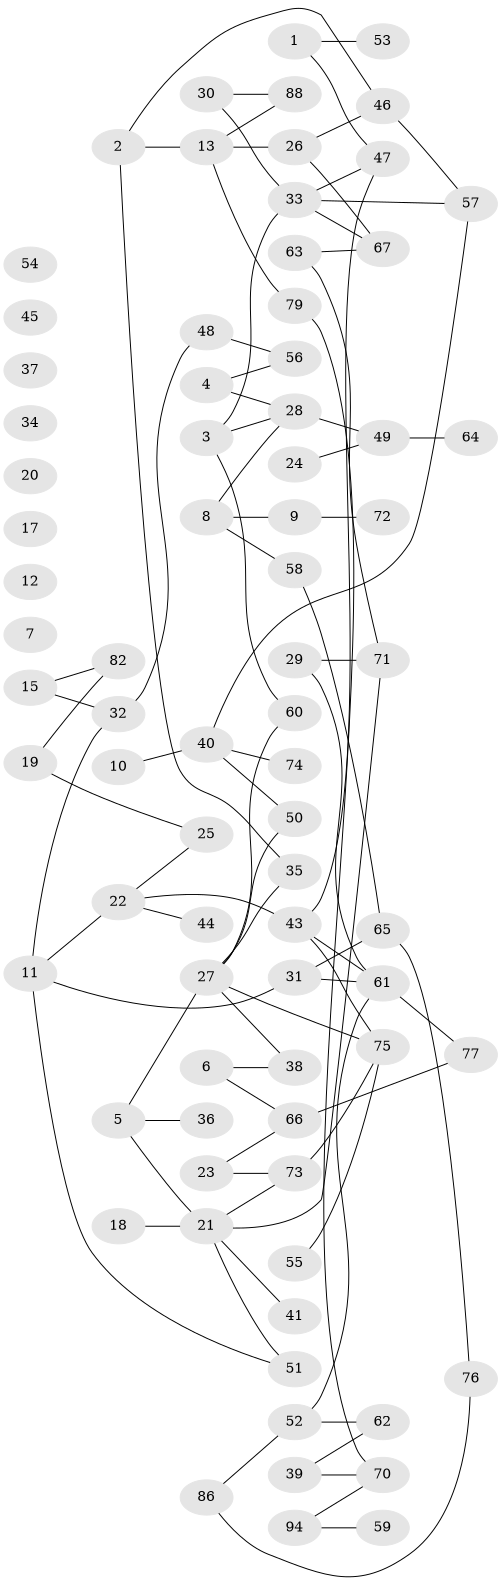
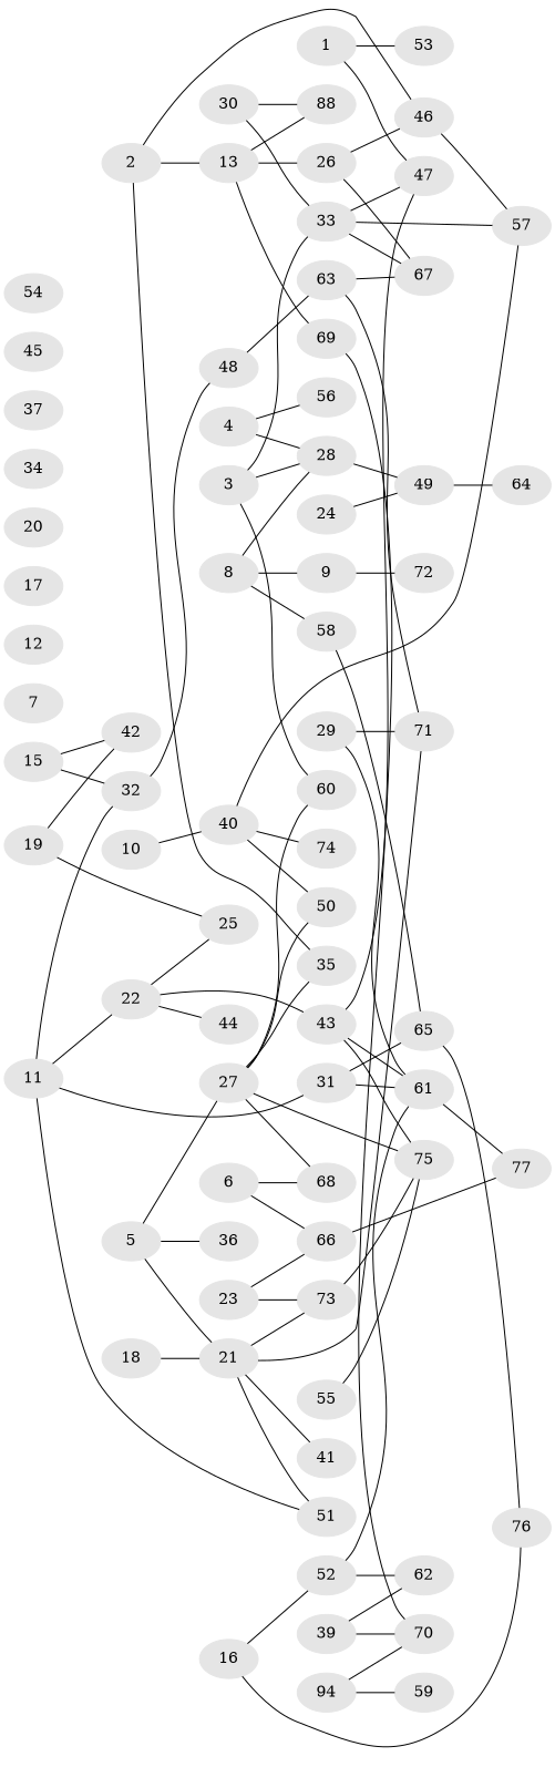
  graph {
    rankdir=LR
    node [color=gray90 style=filled]
    1
    47
    53
    2
    13
    35
    46
    26
    n9 [label=88]
-   69 [label=79]
+   69
    57
    3
    28
    33
    60
    49
    67
    4
    56
    5
    21
    27
    36
    51
    41
    71
    73
-   38
+   38 [label=68]
    50
    75
    6
    66
    77
    7
    8
    9
    58
    72
    65
    10
    40
    74
    11
    22
    31
    32
    25
    43
    44
    61
    48
    12
    70
    n54 [label=94]
    59
    15
-   42 [label=82]
-   16 [label=86]
+   42
+   16
    52
    76
    62
    17
    18
    19
    20
    24
    23
    64
    29
    30
    34
    37
    39
    45
    54
    55
    63
    1 -- 47
    1 -- 53
    2 -- 13
    2 -- 35
    2 -- 46
    13 -- 26
    13 -- n9
    13 -- 69
    46 -- 57
    26 -- 46
    26 -- 67
    69 -- 70
    3 -- 28
    3 -- 33
    3 -- 60
    28 -- 49
    33 -- 47
    33 -- 57
    33 -- 67
    49 -- 64
    4 -- 28
    4 -- 56
    5 -- 21
    5 -- 27
    5 -- 36
    21 -- 51
    21 -- 41
    21 -- 71
    21 -- 73
    27 -- 35
    27 -- 60
    27 -- 38
    27 -- 50
    27 -- 75
    73 -- 75
    6 -- 38
    6 -- 66
    66 -- 77
    8 -- 28
    8 -- 9
    8 -- 58
    9 -- 72
    58 -- 65
    65 -- 76
    10 -- 40
    40 -- 57
    40 -- 50
    40 -- 74
    11 -- 51
    11 -- 22
    11 -- 31
    11 -- 32
    22 -- 25
    22 -- 43
    22 -- 44
    31 -- 65
    31 -- 61
    32 -- 48
    43 -- 47
    43 -- 75
    43 -- 61
    61 -- 77
-   48 -- 56
+   48 -- 63
    n54 -- 70
    n54 -- 59
    15 -- 32
    15 -- 42
    16 -- 52
    16 -- 76
    52 -- 61
    52 -- 62
    18 -- 21
    19 -- 25
    19 -- 42
    24 -- 49
    23 -- 73
    23 -- 66
    29 -- 71
    29 -- 61
    30 -- n9
    30 -- 33
    39 -- 70
    39 -- 62
    55 -- 75
    63 -- 67
    63 -- 71
  }
